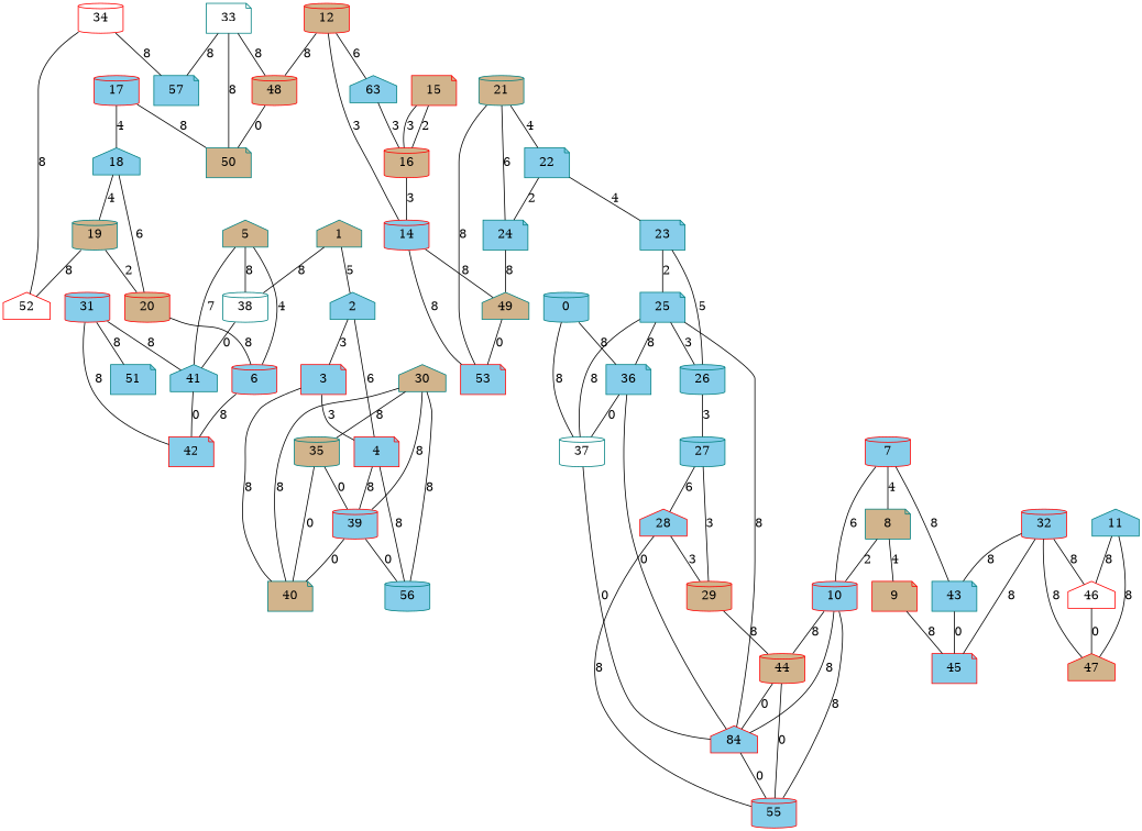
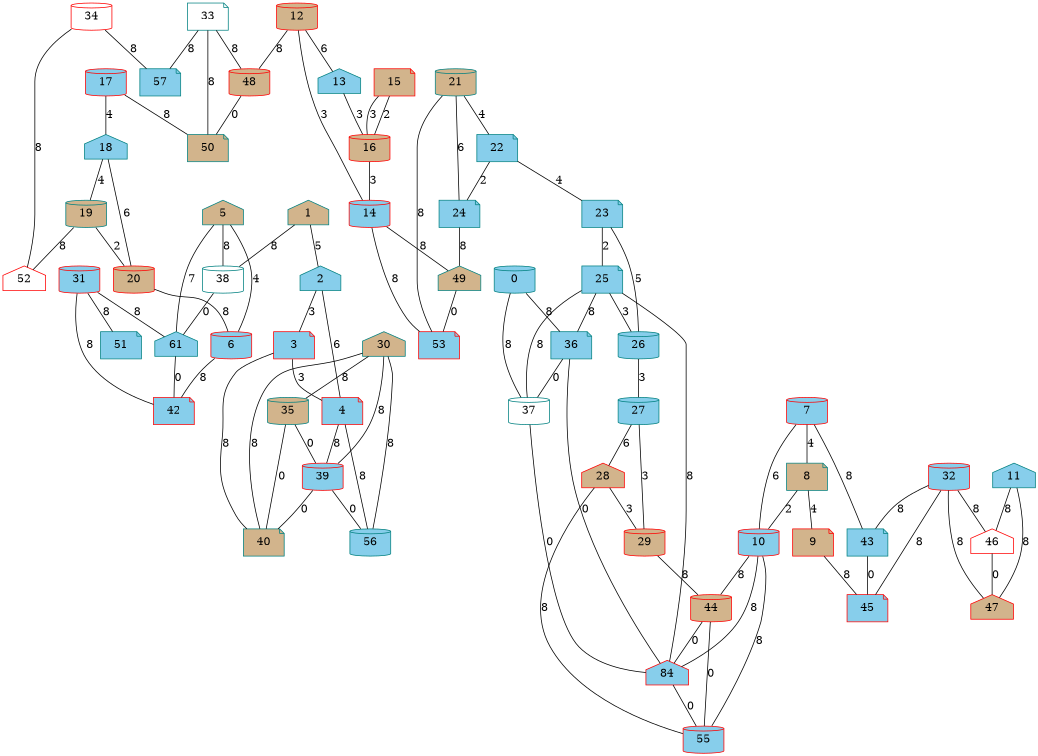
  graph {
    node [color=teal fillcolor=skyblue shape=cylinder style=filled weight=1]
    36 [shape=note weight=3]
    0
    37 [fillcolor=white weight=3]
    n4 [color=red label=84 shape=house weight=3]
    1 [fillcolor=tan shape=house]
    2 [shape=house]
    38 [fillcolor=white weight=3]
    3 [color=red shape=note]
    4 [color=red shape=note]
-   41 [shape=house weight=3]
+   41 [shape=house weight=3 label=61]
    40 [fillcolor=tan shape=note weight=3]
    39 [color=red weight=3]
    56 [weight=3]
    5 [fillcolor=tan shape=house]
    6 [color=red]
    42 [color=red shape=note weight=3]
    7 [color=red]
    8 [fillcolor=tan shape=note]
    10 [color=red]
    43 [shape=note weight=3]
    9 [color=red fillcolor=tan shape=note]
    44 [color=red fillcolor=tan weight=3]
    55 [color=red weight=3]
    45 [color=red shape=note weight=3]
    11 [shape=house]
    46 [color=red fillcolor=white shape=house weight=3]
    47 [color=red fillcolor=tan shape=house weight=3]
    12 [color=red fillcolor=tan]
-   13 [shape=house label=63]
+   13 [shape=house]
    14 [color=red]
    48 [color=red fillcolor=tan weight=3]
    16 [color=red fillcolor=tan]
    49 [fillcolor=tan shape=house weight=3]
    53 [color=red shape=note weight=3]
    50 [fillcolor=tan shape=note weight=3]
    15 [color=red fillcolor=tan shape=note weight=2]
    17 [color=red]
    18 [shape=house]
    19 [fillcolor=tan weight=2]
    20 [color=red fillcolor=tan]
    52 [color=red fillcolor=white shape=house weight=3]
    51 [shape=note weight=3]
    21 [fillcolor=tan]
    22 [shape=note]
    24 [shape=note]
    23 [shape=note]
    25 [shape=note]
    26
    27
-   28 [color=red shape=house]
+   28 [color=red fillcolor=tan shape=house]
    29 [color=red fillcolor=tan]
    30 [fillcolor=tan shape=house]
    35 [fillcolor=tan weight=4]
    31 [color=red]
    32 [color=red]
    33 [fillcolor=white shape=note]
    57 [shape=note weight=3]
    34 [color=red fillcolor=white]
    36 -- 37 [label=0]
    36 -- n4 [label=0]
    0 -- 36 [label=8]
    0 -- 37 [label=8]
    37 -- n4 [label=0]
    n4 -- 55 [label=0]
    1 -- 2 [label=5]
    1 -- 38 [label=8]
    2 -- 3 [label=3]
    2 -- 4 [label=6]
    38 -- 41 [label=0]
    3 -- 4 [label=3]
    3 -- 40 [label=8]
    4 -- 39 [label=8]
    4 -- 56 [label=8]
    41 -- 42 [label=0]
    39 -- 40 [label=0]
    39 -- 56 [label=0]
    5 -- 38 [label=8]
    5 -- 41 [label=7]
    5 -- 6 [label=4]
    6 -- 42 [label=8]
    7 -- 8 [label=4]
    7 -- 10 [label=6]
    7 -- 43 [label=8]
    8 -- 10 [label=2]
    8 -- 9 [label=4]
    10 -- n4 [label=8]
    10 -- 44 [label=8]
    10 -- 55 [label=8]
    43 -- 45 [label=0]
    9 -- 45 [label=8]
    44 -- n4 [label=0]
    44 -- 55 [label=0]
    11 -- 46 [label=8]
    11 -- 47 [label=8]
    46 -- 47 [label=0]
    12 -- 13 [label=6]
    12 -- 14 [label=3]
    12 -- 48 [label=8]
    13 -- 16 [label=3]
    14 -- 49 [label=8]
    14 -- 53 [label=8]
    48 -- 50 [label=0]
    16 -- 14 [label=3]
    49 -- 53 [label=0]
    15 -- 16 [label=2]
    15 -- 16 [label=3]
    17 -- 50 [label=8]
    17 -- 18 [label=4]
    18 -- 19 [label=4]
    18 -- 20 [label=6]
    19 -- 20 [label=2]
    19 -- 52 [label=8]
    20 -- 6 [label=8]
    21 -- 53 [label=8]
    21 -- 22 [label=4]
    21 -- 24 [label=6]
    22 -- 24 [label=2]
    22 -- 23 [label=4]
    24 -- 49 [label=8]
    23 -- 25 [label=2]
    23 -- 26 [label=5]
    25 -- 36 [label=8]
    25 -- 37 [label=8]
    25 -- n4 [label=8]
    25 -- 26 [label=3]
    26 -- 27 [label=3]
    27 -- 28 [label=6]
    27 -- 29 [label=3]
    28 -- 55 [label=8]
    28 -- 29 [label=3]
    29 -- 44 [label=8]
    30 -- 40 [label=8]
    30 -- 39 [label=8]
    30 -- 56 [label=8]
    30 -- 35 [label=8]
    35 -- 40 [label=0]
    35 -- 39 [label=0]
    31 -- 41 [label=8]
    31 -- 42 [label=8]
    31 -- 51 [label=8]
    32 -- 43 [label=8]
    32 -- 45 [label=8]
    32 -- 46 [label=8]
    32 -- 47 [label=8]
    33 -- 48 [label=8]
    33 -- 50 [label=8]
    33 -- 57 [label=8]
    34 -- 52 [label=8]
    34 -- 57 [label=8]
  }
